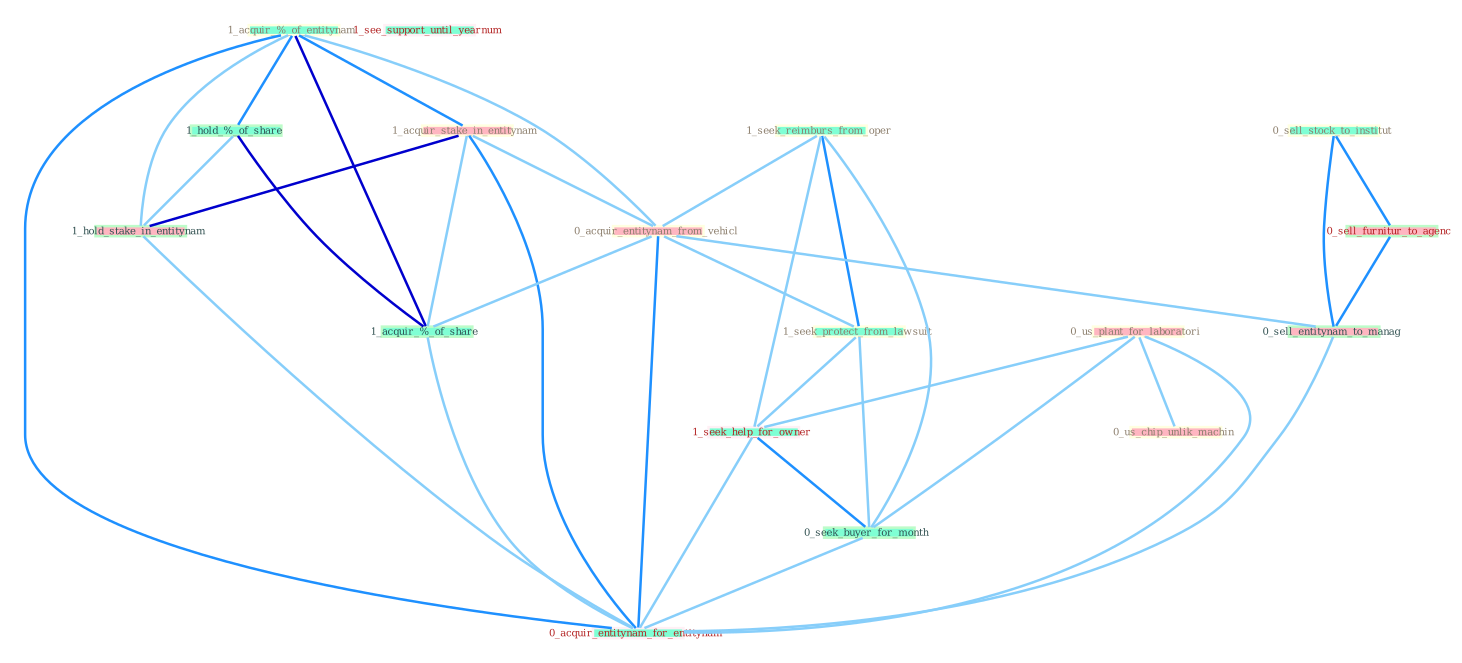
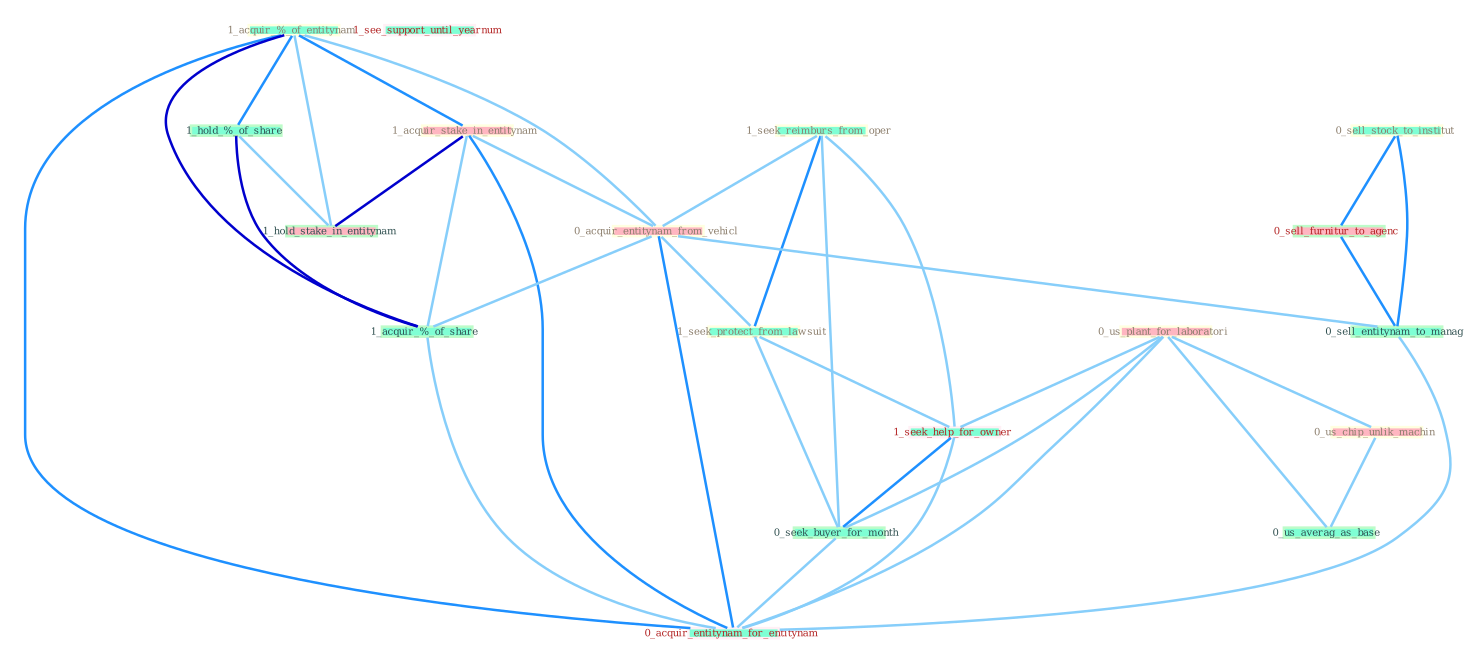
  graph {
    node [color="#ffffe0" fillcolor=aquamarine fixedsize=true fontcolor="#8b7d6b" fontsize=4 shape=polygon style=filled]
    edge [color="#87cefa" w=1]
    "1_acquir_%_of_entitynam " [height=.06 width=.5]
    "1_seek_reimburs_from_oper " [height=.06 width=.5]
    "1_acquir_stake_in_entitynam " [fillcolor=lightpink height=.06 width=.5]
    "0_acquir_entitynam_from_vehicl " [fillcolor=lightpink height=.06 width=.5]
    "0_sell_stock_to_institut " [height=.06 width=.5]
    "0_us_plant_for_laboratori " [fillcolor=lightpink height=.06 width=.5]
    "0_us_chip_unlik_machin " [fillcolor=lightpink height=.06 width=.5]
    "1_seek_protect_from_lawsuit " [height=.06 width=.5]
    "1_seek_help_for_owner " [color="#fff0f5" fontcolor="#b22222" height=.06 width=.5]
    "1_see_support_until_yearnum " [color="#fff0f5" fontcolor="#b22222" height=.06 width=.5]
    "0_acquir_entitynam_for_entitynam " [color="#fff0f5" fontcolor="#b22222" height=.06 width=.5]
    "1_hold_%_of_share " [color="#BDFCC9" fontcolor="#2f4f4f" height=.06 width=.5]
    "1_hold_stake_in_entitynam " [color="#BDFCC9" fillcolor=lightpink fontcolor="#2f4f4f" height=.06 width=.5]
    "1_acquir_%_of_share " [color="#BDFCC9" fontcolor="#2f4f4f" height=.06 width=.5]
    "0_seek_buyer_for_month " [color="#BDFCC9" fontcolor="#2f4f4f" height=.06 width=.5]
-   "0_sell_entitynam_to_manag " [color="#BDFCC9" fillcolor=lightpink fontcolor="#2f4f4f" height=.06 width=.5]
+   "0_sell_entitynam_to_manag " [color="#BDFCC9" fontcolor="#2f4f4f" height=.06 width=.5]
    "0_sell_furnitur_to_agenc " [color="#BDFCC9" fillcolor=lightpink fontcolor="#b22222" height=.06 width=.5]
+   "0_us_averag_as_base " [color="#BDFCC9" fontcolor="#2f4f4f" height=.06 width=.5]
    subgraph sub_1 {
      "1_acquir_%_of_entitynam "
      "1_seek_reimburs_from_oper "
      "1_acquir_stake_in_entitynam "
      "0_acquir_entitynam_from_vehicl "
      "0_sell_stock_to_institut "
      "0_us_plant_for_laboratori "
      "0_us_chip_unlik_machin "
      "1_seek_protect_from_lawsuit "
    }
    subgraph sub_2 {
      "1_seek_help_for_owner "
      "1_see_support_until_yearnum "
      "0_acquir_entitynam_for_entitynam "
    }
    "1_acquir_%_of_entitynam " -- "1_acquir_stake_in_entitynam " [color="#1e90ff" w=2]
    "1_acquir_%_of_entitynam " -- "0_acquir_entitynam_from_vehicl "
    "1_acquir_%_of_entitynam " -- "0_acquir_entitynam_for_entitynam " [color="#1e90ff" w=2]
    "1_acquir_%_of_entitynam " -- "1_hold_%_of_share " [color="#1e90ff" w=2]
    "1_acquir_%_of_entitynam " -- "1_hold_stake_in_entitynam "
    "1_acquir_%_of_entitynam " -- "1_acquir_%_of_share " [color="#0000cd" w=3]
    "1_seek_reimburs_from_oper " -- "0_acquir_entitynam_from_vehicl "
    "1_seek_reimburs_from_oper " -- "1_seek_protect_from_lawsuit " [color="#1e90ff" w=2]
    "1_seek_reimburs_from_oper " -- "1_seek_help_for_owner "
    "1_seek_reimburs_from_oper " -- "0_seek_buyer_for_month "
    "1_acquir_stake_in_entitynam " -- "0_acquir_entitynam_from_vehicl "
    "1_acquir_stake_in_entitynam " -- "0_acquir_entitynam_for_entitynam " [color="#1e90ff" w=2]
    "1_acquir_stake_in_entitynam " -- "1_hold_stake_in_entitynam " [color="#0000cd" w=3]
    "1_acquir_stake_in_entitynam " -- "1_acquir_%_of_share "
    "0_acquir_entitynam_from_vehicl " -- "1_seek_protect_from_lawsuit "
    "0_acquir_entitynam_from_vehicl " -- "0_acquir_entitynam_for_entitynam " [color="#1e90ff" w=2]
    "0_acquir_entitynam_from_vehicl " -- "1_acquir_%_of_share "
    "0_acquir_entitynam_from_vehicl " -- "0_sell_entitynam_to_manag "
    "0_sell_stock_to_institut " -- "0_sell_entitynam_to_manag " [color="#1e90ff" w=2]
    "0_sell_stock_to_institut " -- "0_sell_furnitur_to_agenc " [color="#1e90ff" w=2]
    "0_us_plant_for_laboratori " -- "0_us_chip_unlik_machin "
    "0_us_plant_for_laboratori " -- "1_seek_help_for_owner "
    "0_us_plant_for_laboratori " -- "0_acquir_entitynam_for_entitynam "
    "0_us_plant_for_laboratori " -- "0_seek_buyer_for_month "
+   "0_us_plant_for_laboratori " -- "0_us_averag_as_base "
+   "0_us_chip_unlik_machin " -- "0_us_averag_as_base "
    "1_seek_protect_from_lawsuit " -- "1_seek_help_for_owner "
    "1_seek_protect_from_lawsuit " -- "0_seek_buyer_for_month "
    "1_seek_help_for_owner " -- "0_acquir_entitynam_for_entitynam "
    "1_seek_help_for_owner " -- "0_seek_buyer_for_month " [color="#1e90ff" w=2]
    "1_hold_%_of_share " -- "1_hold_stake_in_entitynam "
    "1_hold_%_of_share " -- "1_acquir_%_of_share " [color="#0000cd" w=3]
-   "1_hold_stake_in_entitynam " -- "0_acquir_entitynam_for_entitynam "
    "1_acquir_%_of_share " -- "0_acquir_entitynam_for_entitynam "
    "0_seek_buyer_for_month " -- "0_acquir_entitynam_for_entitynam "
    "0_sell_entitynam_to_manag " -- "0_acquir_entitynam_for_entitynam "
    "0_sell_furnitur_to_agenc " -- "0_sell_entitynam_to_manag " [color="#1e90ff" w=2]
  }
